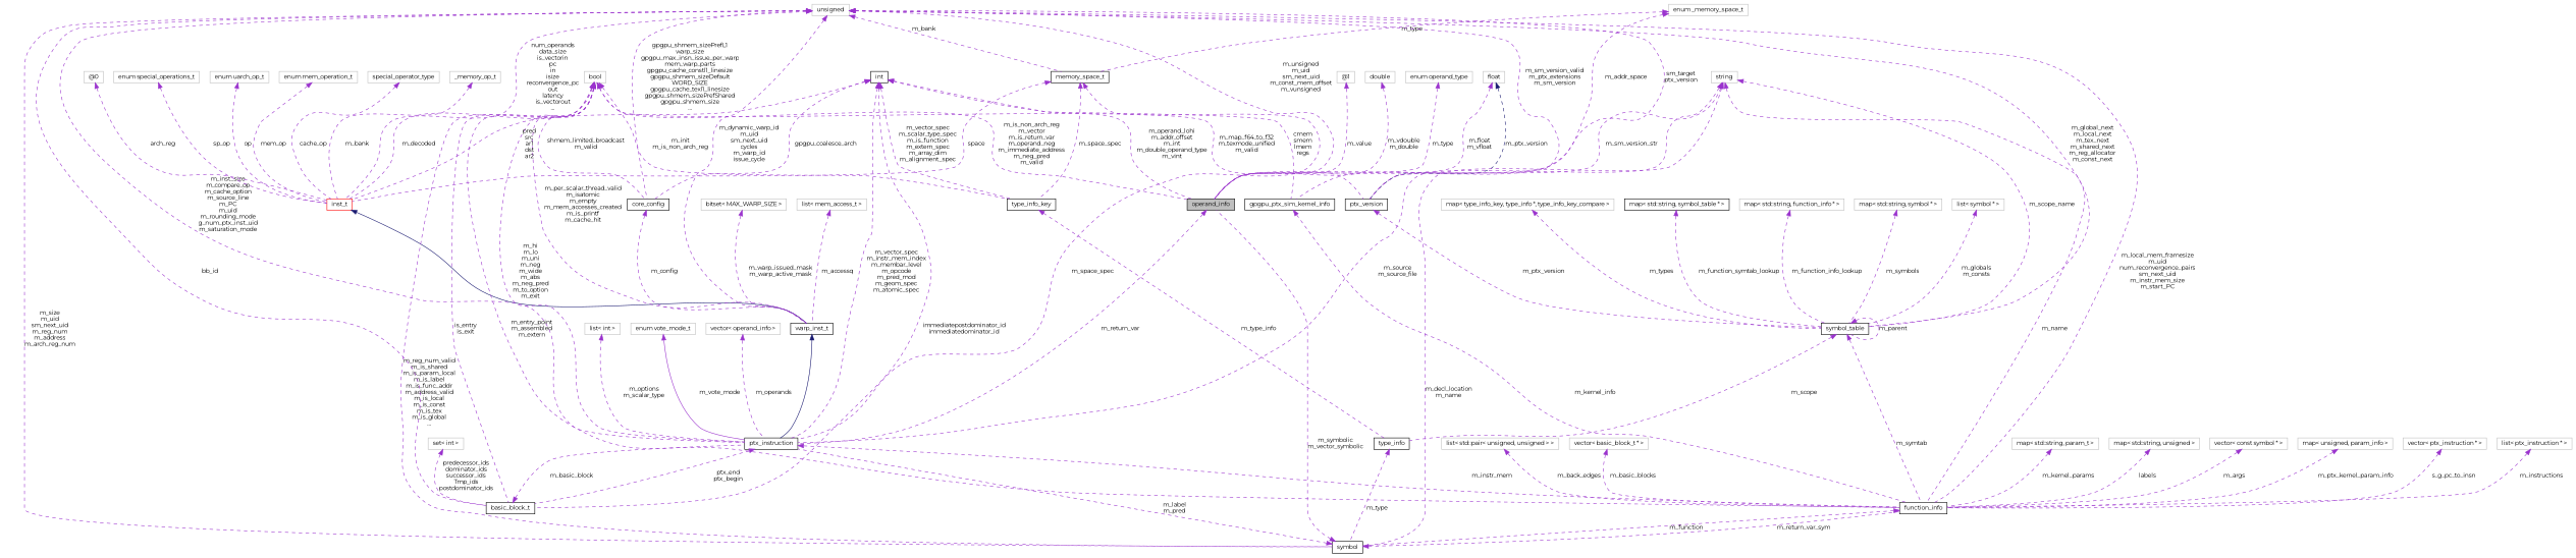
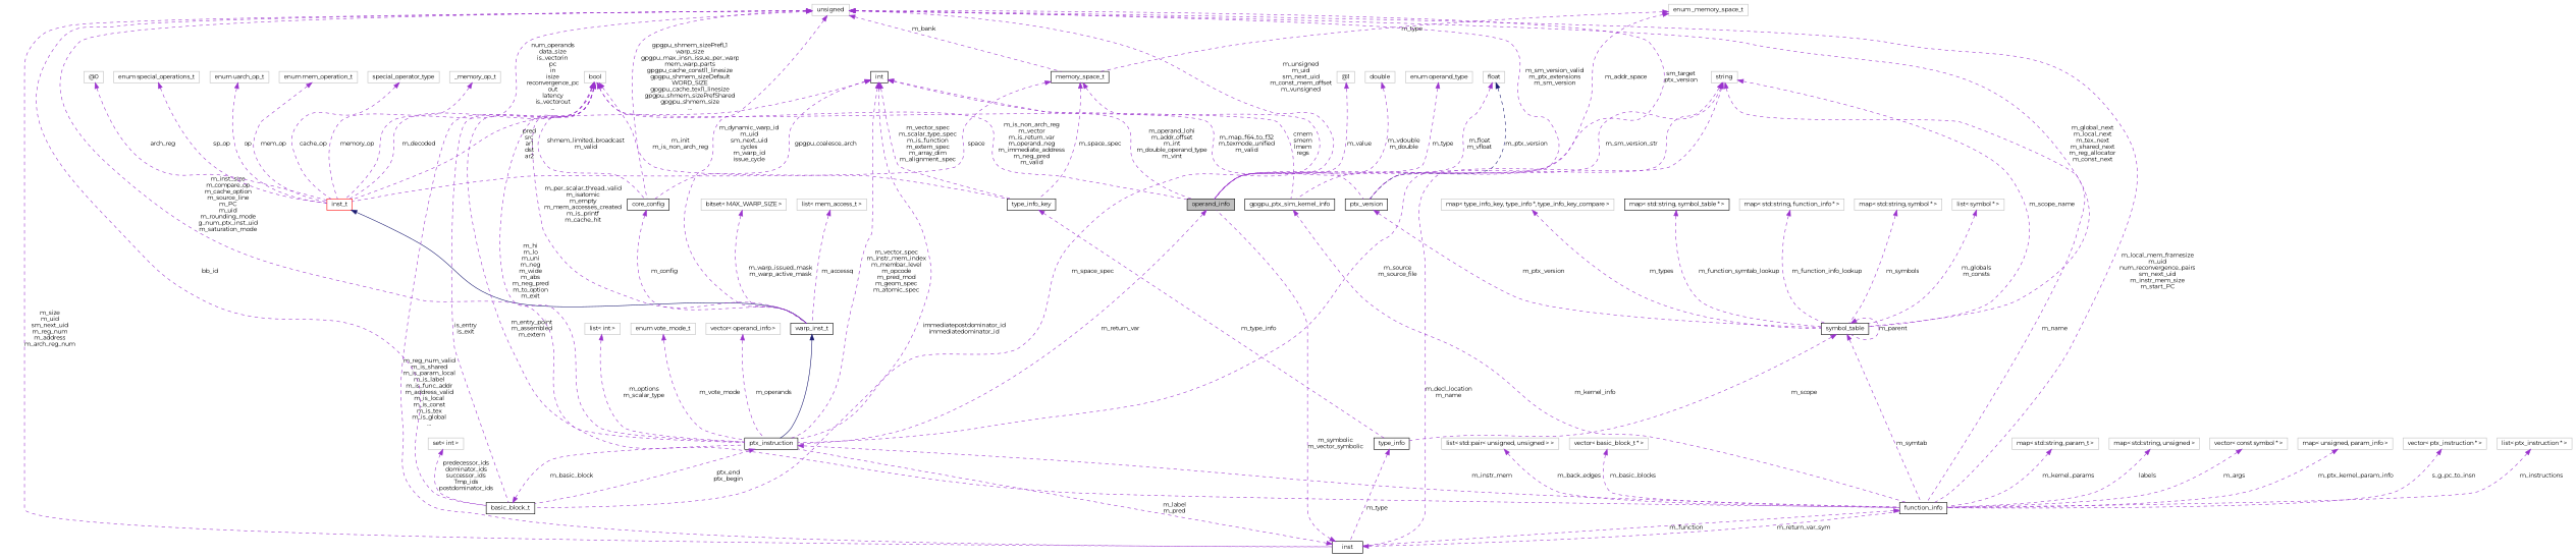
  digraph {
    fontname=Montserrat
    rankdir=TB
    node [color=grey75 fontname=Montserrat fontsize=10 shape=record]
    edge [color=darkorchid3 dir=back fontname=Montserrat fontsize=10 labelfontname=FreeSans labelfontsize=10 style=dashed]
    n1 [color=black fillcolor=grey75 fontcolor=black height=0.2 label=operand_info style=filled width=0.4]
    n2 [color=black height=0.2 label=ptx_instruction width=0.4]
    n3 [color=black height=0.2 label=function_info width=0.4]
    n4 [color=black height=0.2 label=basic_block_t width=0.4]
    n5 [height=0.2 label="@1" width=0.4]
    n6 [height=0.2 label=double width=0.4]
    n7 [height=0.2 label=float width=0.4]
    n8 [color=black height=0.2 label=ptx_version width=0.4]
    n9 [color=black height=0.2 label=symbol_table width=0.4]
    n10 [height=0.2 label="enum _memory_space_t" width=0.4]
    n11 [color=black height=0.2 label=memory_space_t width=0.4]
    n12 [color=black height=0.2 label=type_info_key width=0.4]
    n13 [color=red height=0.2 label=inst_t width=0.4]
-   n14 [color=black height=0.2 label=symbol width=0.4]
+   n14 [color=black height=0.2 label=inst width=0.4]
    n15 [color=black height=0.2 label=type_info width=0.4]
    n16 [height=0.2 label="map\< std::string, symbol * \>" width=0.4]
    n17 [height=0.2 label="list\< symbol * \>" width=0.4]
    n18 [height=0.2 label="map\< type_info_key, type_info *, type_info_key_compare \>" width=0.4]
    n19 [height=0.2 label=string width=0.4]
    n20 [height=0.2 label=bool width=0.4]
    n21 [color=black height=0.2 label=warp_inst_t width=0.4]
    n22 [color=black height=0.2 label=core_config width=0.4]
    n23 [height=0.2 label=unsigned width=0.4]
    n24 [color=black height=0.2 label=gpgpu_ptx_sim_kernel_info width=0.4]
    n25 [color=black height=0.2 label="map\< std::string, symbol_table * \>" width=0.4]
    n26 [height=0.2 label="map\< std::string, function_info * \>" width=0.4]
    n27 [color=black height=0.2 label=int width=0.4]
    n28 [height=0.2 label="map\< std::string, param_t \>" width=0.4]
    n29 [height=0.2 label="map\< std::string, unsigned \>" width=0.4]
    n30 [height=0.2 label="vector\< const symbol * \>" width=0.4]
    n31 [height=0.2 label="map\< unsigned, param_info \>" width=0.4]
    n32 [height=0.2 label="vector\< ptx_instruction * \>" width=0.4]
    n33 [height=0.2 label="list\< ptx_instruction * \>" width=0.4]
    n34 [height=0.2 label="@0" width=0.4]
    n35 [height=0.2 label="enum special_operations_t" width=0.4]
    n36 [height=0.2 label="enum uarch_op_t" width=0.4]
    n37 [height=0.2 label="enum mem_operation_t" width=0.4]
    n38 [height=0.2 label=special_operator_type width=0.4]
    n39 [height=0.2 label=_memory_op_t width=0.4]
    n40 [height=0.2 label="bitset\< MAX_WARP_SIZE \>" width=0.4]
    n41 [height=0.2 label="list\< mem_access_t \>" width=0.4]
    n42 [height=0.2 label="set\< int \>" width=0.4]
    n43 [height=0.2 label="list\< int \>" width=0.4]
    n44 [height=0.2 label="enum vote_mode_t" width=0.4]
    n45 [height=0.2 label="vector\< operand_info \>" width=0.4]
    n46 [height=0.2 label="list\< std::pair\< unsigned, unsigned \> \>" width=0.4]
    n47 [height=0.2 label="vector\< basic_block_t * \>" width=0.4]
    n48 [height=0.2 label="enum operand_type" width=0.4]
    n1 -> n2 [label=m_return_var]
    n2 -> n3 [label=m_instr_mem]
    n2 -> n4 [label="ptx_end\nptx_begin"]
    n3 -> n14 [label=m_function]
    n4 -> n2 [label=m_basic_block]
    n5 -> n1 [label=m_value]
    n6 -> n1 [label="m_vdouble\nm_double"]
    n7 -> n1 [label="m_float\nm_vfloat"]
    n7 -> n8 [color=midnightblue label=m_ptx_version]
    n8 -> n9 [label=m_ptx_version]
    n9 -> n3 [label=m_symtab]
    n9 -> n9 [label=m_parent]
    n9 -> n15 [label=m_scope]
    n10 -> n1 [label=m_addr_space]
    n10 -> n11 [label=m_type]
    n11 -> n2 [label=m_space_spec]
    n11 -> n12 [label=m_space_spec]
    n11 -> n13 [label=space]
    n12 -> n15 [label=m_type_info]
    n13 -> n21 [color=midnightblue style=solid]
    n14 -> n1 [label="m_symbolic\nm_vector_symbolic"]
    n14 -> n2 [label="m_label\nm_pred"]
    n14 -> n3 [label=m_return_var_sym]
    n15 -> n14 [label=m_type]
    n16 -> n9 [label=m_symbols]
    n17 -> n9 [label="m_globals\nm_consts"]
    n18 -> n9 [label=m_types]
    n19 -> n2 [label="m_source\nm_source_file"]
    n19 -> n3 [label=m_name]
    n19 -> n8 [label=m_sm_version_str]
    n19 -> n9 [label=m_scope_name]
    n19 -> n14 [label="m_decl_location\nm_name"]
    n20 -> n1 [label="m_is_non_arch_reg\nm_vector\nm_is_return_var\nm_operand_neg\nm_immediate_address\nm_neg_pred\nm_valid"]
    n20 -> n2 [label="m_hi\nm_lo\nm_uni\nm_neg\nm_wide\nm_abs\nm_neg_pred\nm_to_option\nm_exit"]
    n20 -> n3 [label="m_entry_point\nm_assembled\nm_extern"]
    n20 -> n4 [label="is_entry\nis_exit"]
    n20 -> n8 [label="m_map_f64_to_f32\nm_texmode_unified\nm_valid"]
    n20 -> n12 [label="m_init\nm_is_non_arch_reg"]
    n20 -> n13 [label=m_decoded]
    n20 -> n14 [label="m_reg_num_valid\nm_is_shared\nm_is_param_local\nm_is_label\nm_is_func_addr\nm_address_valid\nm_is_local\nm_is_const\nm_is_tex\nm_is_global\n..."]
    n20 -> n21 [label="m_per_scalar_thread_valid\nm_isatomic\nm_empty\nm_mem_accesses_created\nm_is_printf\nm_cache_hit"]
    n20 -> n22 [label="shmem_limited_broadcast\nm_valid"]
    n21 -> n2 [color=midnightblue style=solid]
    n22 -> n21 [label=m_config]
    n23 -> n1 [label="m_unsigned\nm_uid\nsm_next_uid\nm_const_mem_offset\nm_vunsigned"]
    n23 -> n2 [label="m_inst_size\nm_compare_op\nm_cache_option\nm_source_line\nm_PC\nm_uid\nm_rounding_mode\ng_num_ptx_inst_uid\nm_saturation_mode"]
    n23 -> n3 [label="m_local_mem_framesize\nm_uid\nnum_reconvergence_pairs\nsm_next_uid\nm_instr_mem_size\nm_start_PC"]
    n23 -> n4 [label=bb_id]
    n23 -> n8 [label="m_sm_version_valid\nm_ptx_extensions\nm_sm_version"]
    n23 -> n9 [label="m_global_next\nm_local_next\nm_tex_next\nm_shared_next\nm_reg_allocator\nm_const_next"]
    n23 -> n11 [label=m_bank]
    n23 -> n13 [label="num_operands\ndata_size\nis_vectorin\npc\nin\nisize\nreconvergence_pc\nout\nlatency\nis_vectorout\n..."]
    n23 -> n14 [label="m_size\nm_uid\nsm_next_uid\nm_reg_num\nm_address\nm_arch_reg_num"]
    n23 -> n21 [label="m_dynamic_warp_id\nm_uid\nsm_next_uid\ncycles\nm_warp_id\nissue_cycle"]
    n23 -> n22 [label="gpgpu_shmem_sizePrefL1\nwarp_size\ngpgpu_max_insn_issue_per_warp\nmem_warp_parts\ngpgpu_cache_constl1_linesize\ngpgpu_shmem_sizeDefault\nWORD_SIZE\ngpgpu_cache_texl1_linesize\ngpgpu_shmem_sizePrefShared\ngpgpu_shmem_size\n..."]
    n23 -> n24 [label="sm_target\nptx_version"]
    n24 -> n3 [label=m_kernel_info]
    n25 -> n9 [label=m_function_symtab_lookup]
    n26 -> n9 [label=m_function_info_lookup]
    n27 -> n1 [label="m_operand_lohi\nm_addr_offset\nm_int\nm_double_operand_type\nm_vint"]
    n27 -> n2 [label="m_vector_spec\nm_instr_mem_index\nm_membar_level\nm_opcode\nm_pred_mod\nm_geom_spec\nm_atomic_spec"]
    n27 -> n4 [label="immediatepostdominator_id\nimmediatedominator_id"]
    n27 -> n12 [label="m_vector_spec\nm_scalar_type_spec\nm_is_function\nm_extern_spec\nm_array_dim\nm_alignment_spec"]
    n27 -> n13 [label="pred\nsrc\nar1\ndst\nar2"]
    n27 -> n22 [label=gpgpu_coalesce_arch]
    n27 -> n24 [label="cmem\nsmem\nlmem\nregs"]
    n28 -> n3 [label=m_kernel_params]
    n29 -> n3 [label=labels]
    n30 -> n3 [label=m_args]
    n31 -> n3 [label=m_ptx_kernel_param_info]
    n32 -> n3 [label=s_g_pc_to_insn]
    n33 -> n3 [label=m_instructions]
    n34 -> n13 [label=arch_reg]
    n35 -> n13 [label=sp_op]
    n36 -> n13 [label=op]
    n37 -> n13 [label=mem_op]
    n38 -> n13 [label=cache_op]
-   n39 -> n13 [label=m_bank]
+   n39 -> n13 [label=memory_op]
    n40 -> n21 [label="m_warp_issued_mask\nm_warp_active_mask"]
    n41 -> n21 [label=m_accessq]
    n42 -> n4 [label="predecessor_ids\ndominator_ids\nsuccessor_ids\nTmp_ids\npostdominator_ids"]
    n43 -> n2 [label="m_options\nm_scalar_type"]
-   n44 -> n2 [label=m_vote_mode style=solid]
+   n44 -> n2 [label=m_vote_mode]
    n45 -> n2 [label=m_operands]
    n46 -> n3 [label=m_back_edges]
    n47 -> n3 [label=m_basic_blocks]
    n48 -> n1 [label=m_type]
  }
